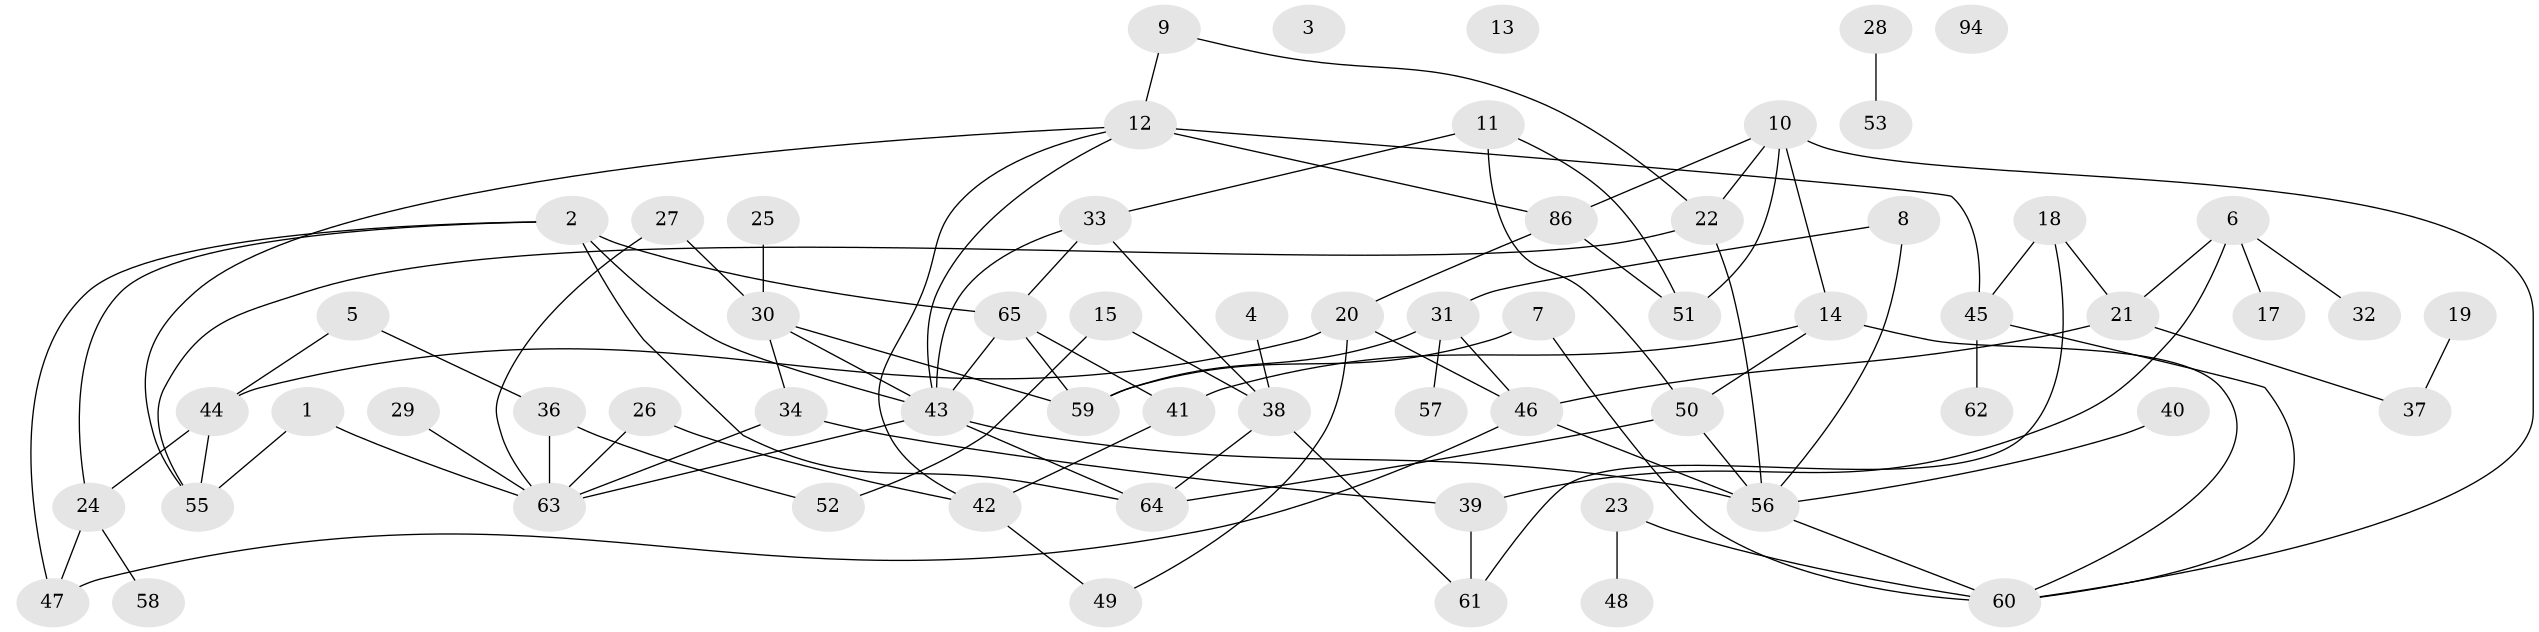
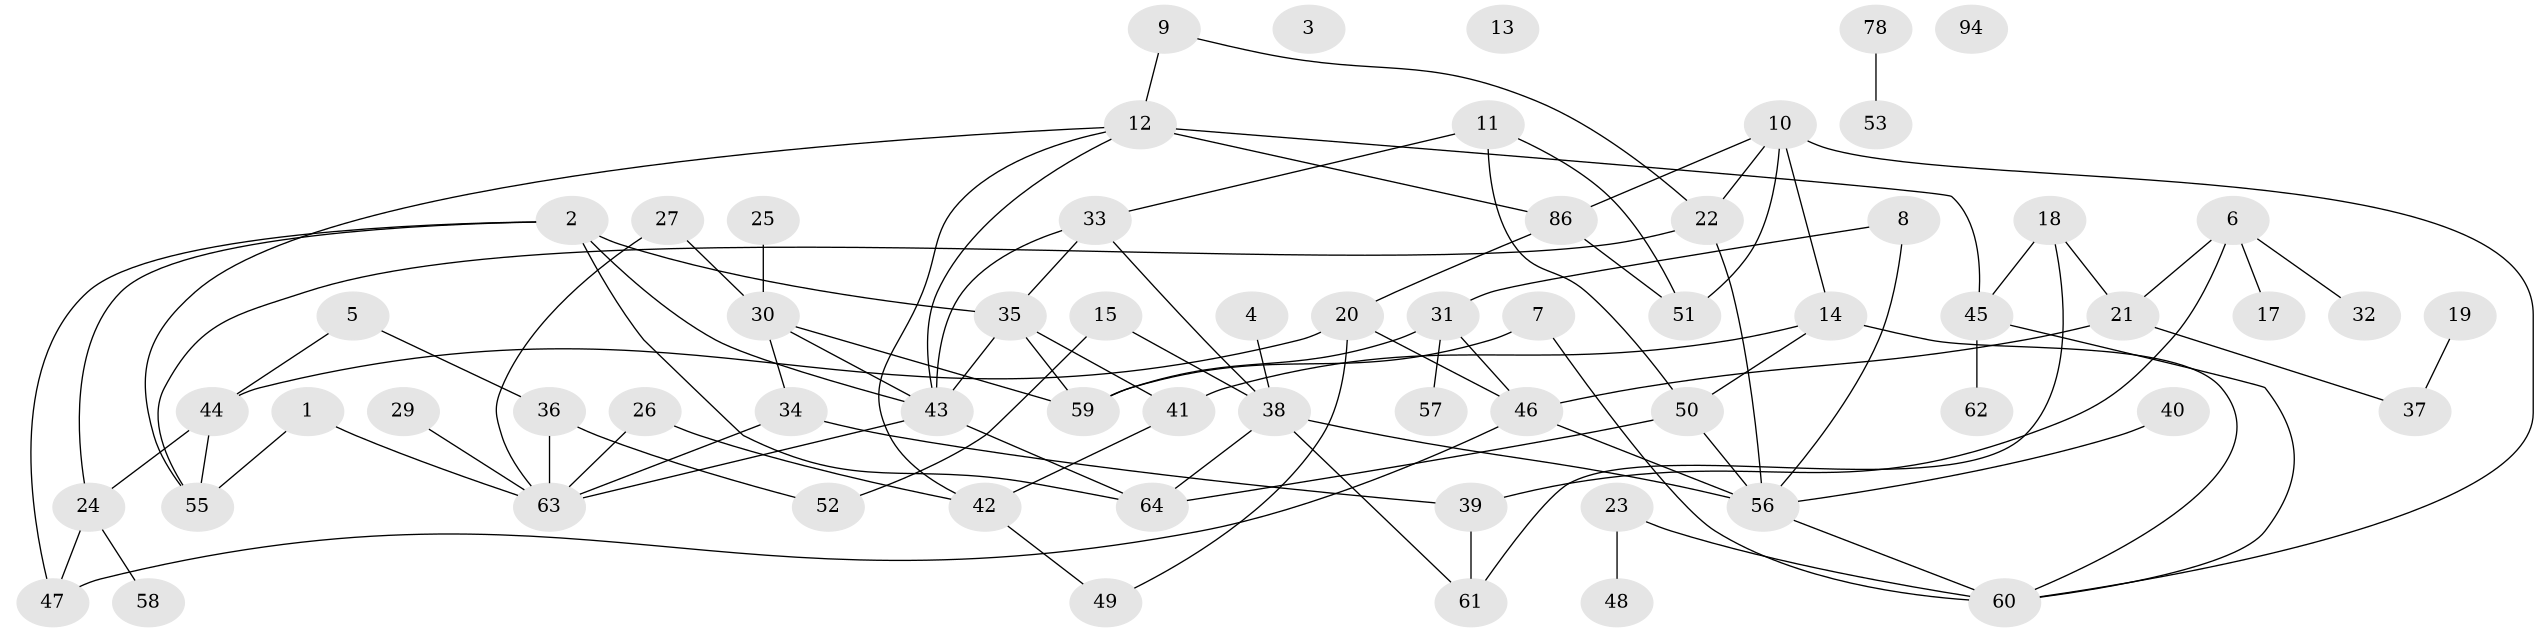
  graph {
    node [color=gray90 style=filled]
    1
    55
    63
    2
    24
-   35 [label=65]
+   35
    43
    47
    64
    58
    59
    41
    56
    3
    4
    38
    61
    5
    36
    44
    52
    6
    17
    21
    32
    39
    37
    46
    7
    60
    8
    31
    57
    9
    12
    22
    n37 [label=86]
    42
    45
    10
    14
    51
    50
    20
    11
    33
    49
    62
    13
    15
    18
    19
    23
    48
    25
    30
    34
    26
    27
-   28
+   28 [label=78]
    53
    29
    40
    n64 [label=94]
    1 -- 55
    1 -- 63
    2 -- 24
    2 -- 35
    2 -- 43
    2 -- 47
    2 -- 64
    24 -- 47
    24 -- 58
    35 -- 43
    35 -- 59
    35 -- 41
    43 -- 63
    43 -- 64
-   43 -- 56
+   38 -- 56
    41 -- 42
    56 -- 60
    4 -- 38
    38 -- 64
    38 -- 61
    5 -- 36
    5 -- 44
    36 -- 63
    36 -- 52
    44 -- 55
    44 -- 24
    6 -- 17
    6 -- 21
    6 -- 32
    6 -- 39
    21 -- 37
    21 -- 46
    39 -- 61
    46 -- 47
    46 -- 56
    7 -- 59
    7 -- 60
    8 -- 56
    8 -- 31
    31 -- 59
    31 -- 46
    31 -- 57
    9 -- 12
    9 -- 22
    12 -- 55
    12 -- 43
    12 -- n37
    12 -- 42
    12 -- 45
    22 -- 55
    22 -- 56
    n37 -- 51
    n37 -- 20
    42 -- 49
    45 -- 60
    45 -- 62
    10 -- 60
    10 -- 22
    10 -- n37
    10 -- 14
    10 -- 51
    14 -- 41
    14 -- 60
    14 -- 50
    50 -- 64
    50 -- 56
    20 -- 44
    20 -- 46
    20 -- 49
    11 -- 51
    11 -- 50
    11 -- 33
    33 -- 35
    33 -- 43
    33 -- 38
    15 -- 38
    15 -- 52
    18 -- 61
    18 -- 21
    18 -- 45
    19 -- 37
    23 -- 60
    23 -- 48
    25 -- 30
    30 -- 43
    30 -- 59
    30 -- 34
    34 -- 63
    34 -- 39
    26 -- 63
    26 -- 42
    27 -- 63
    27 -- 30
    28 -- 53
    29 -- 63
    40 -- 56
  }
